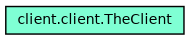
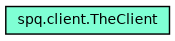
  digraph {
    rankdir=LR
-   n1 [color=black fillcolor=aquamarine fontname=Helvetica fontsize=10 height=0.2 label="client.client.TheClient" shape=record style=filled width=0.4]
+   n1 [color=black fillcolor=aquamarine fontname=Helvetica fontsize=10 height=0.2 label="spq.client.TheClient" shape=record style=filled width=0.4]
  }
